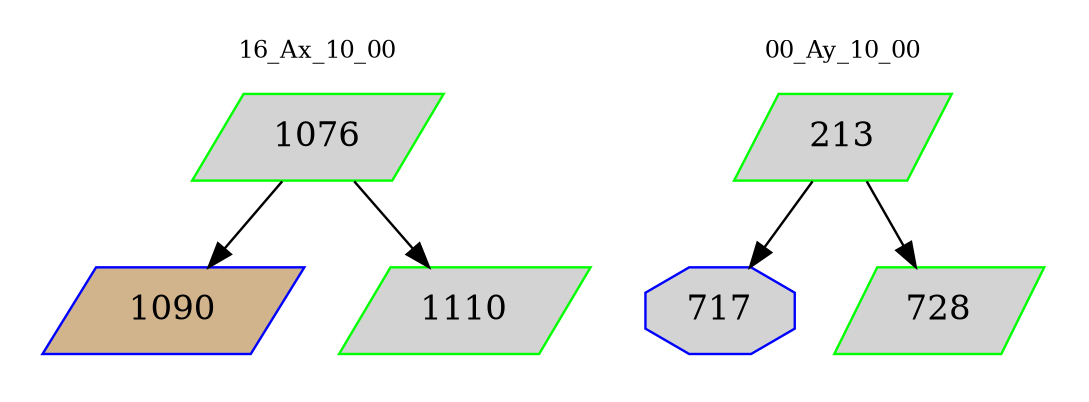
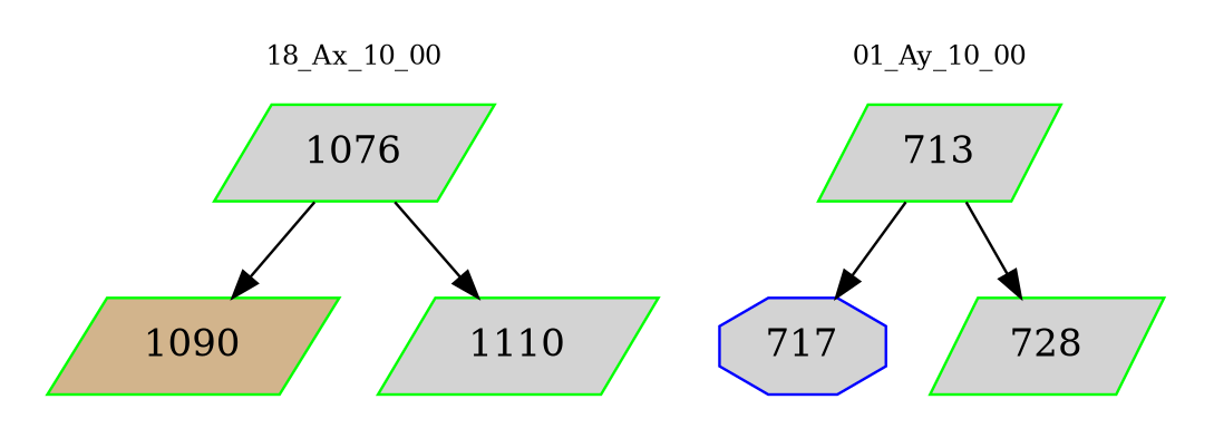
  digraph {
    node [color=green fillcolor=lightgrey shape=parallelogram style=filled]
    edge [color=black]
    n1 [label=1076]
-   n2 [color=blue fillcolor=tan label=1090]
+   n2 [fillcolor=tan label=1090]
    n3 [label=1110]
-   n4 [label=213]
+   n4 [label=713]
    n5 [color=blue label=717 shape=octagon]
    n6 [label=728]
    subgraph cluster_1 {
      color=white
      fontsize=10
-     label="16_Ax_10_00"
+     label="18_Ax_10_00"
      n1
      n2
      n3
    }
    subgraph cluster_2 {
      color=white
      fontsize=10
-     label="00_Ay_10_00"
+     label="01_Ay_10_00"
      n4
      n5
      n6
    }
    n1 -> n2
    n1 -> n3
    n4 -> n5
    n4 -> n6
  }
